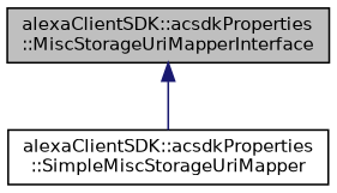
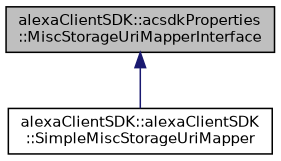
  digraph {
    node [color=black fontname=Helvetica fontsize=10 shape=record style=filled]
    n1 [fillcolor=grey75 fontcolor=black height=0.2 label="alexaClientSDK::acsdkProperties\l::MiscStorageUriMapperInterface" width=0.4]
-   n2 [fillcolor=white height=0.2 label="alexaClientSDK::acsdkProperties\l::SimpleMiscStorageUriMapper" width=0.4]
+   n2 [fillcolor=white height=0.2 label="alexaClientSDK::alexaClientSDK\l::SimpleMiscStorageUriMapper" width=0.4]
    n1 -> n2 [color=midnightblue dir=back fontname=Helvetica fontsize=10 labelfontname=Helvetica labelfontsize=10 style=solid]
  }
